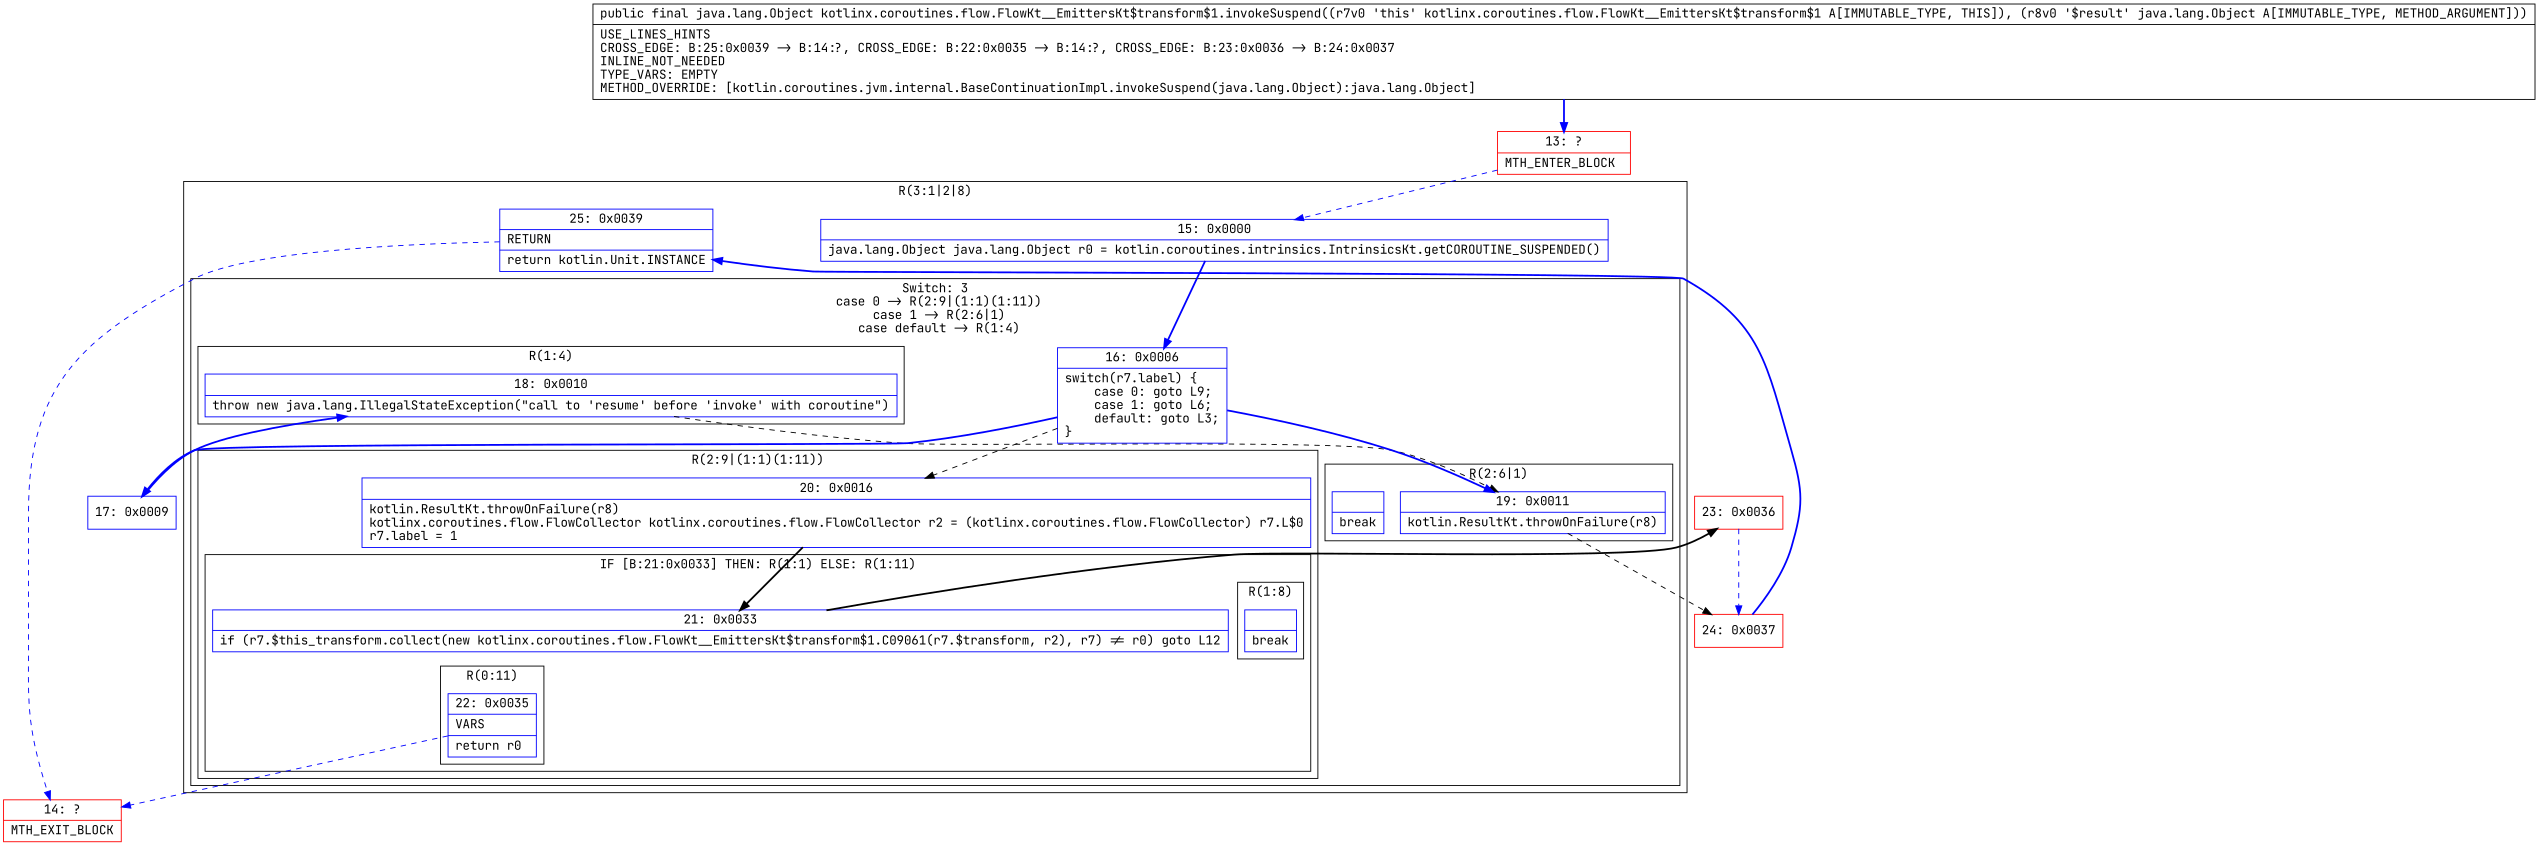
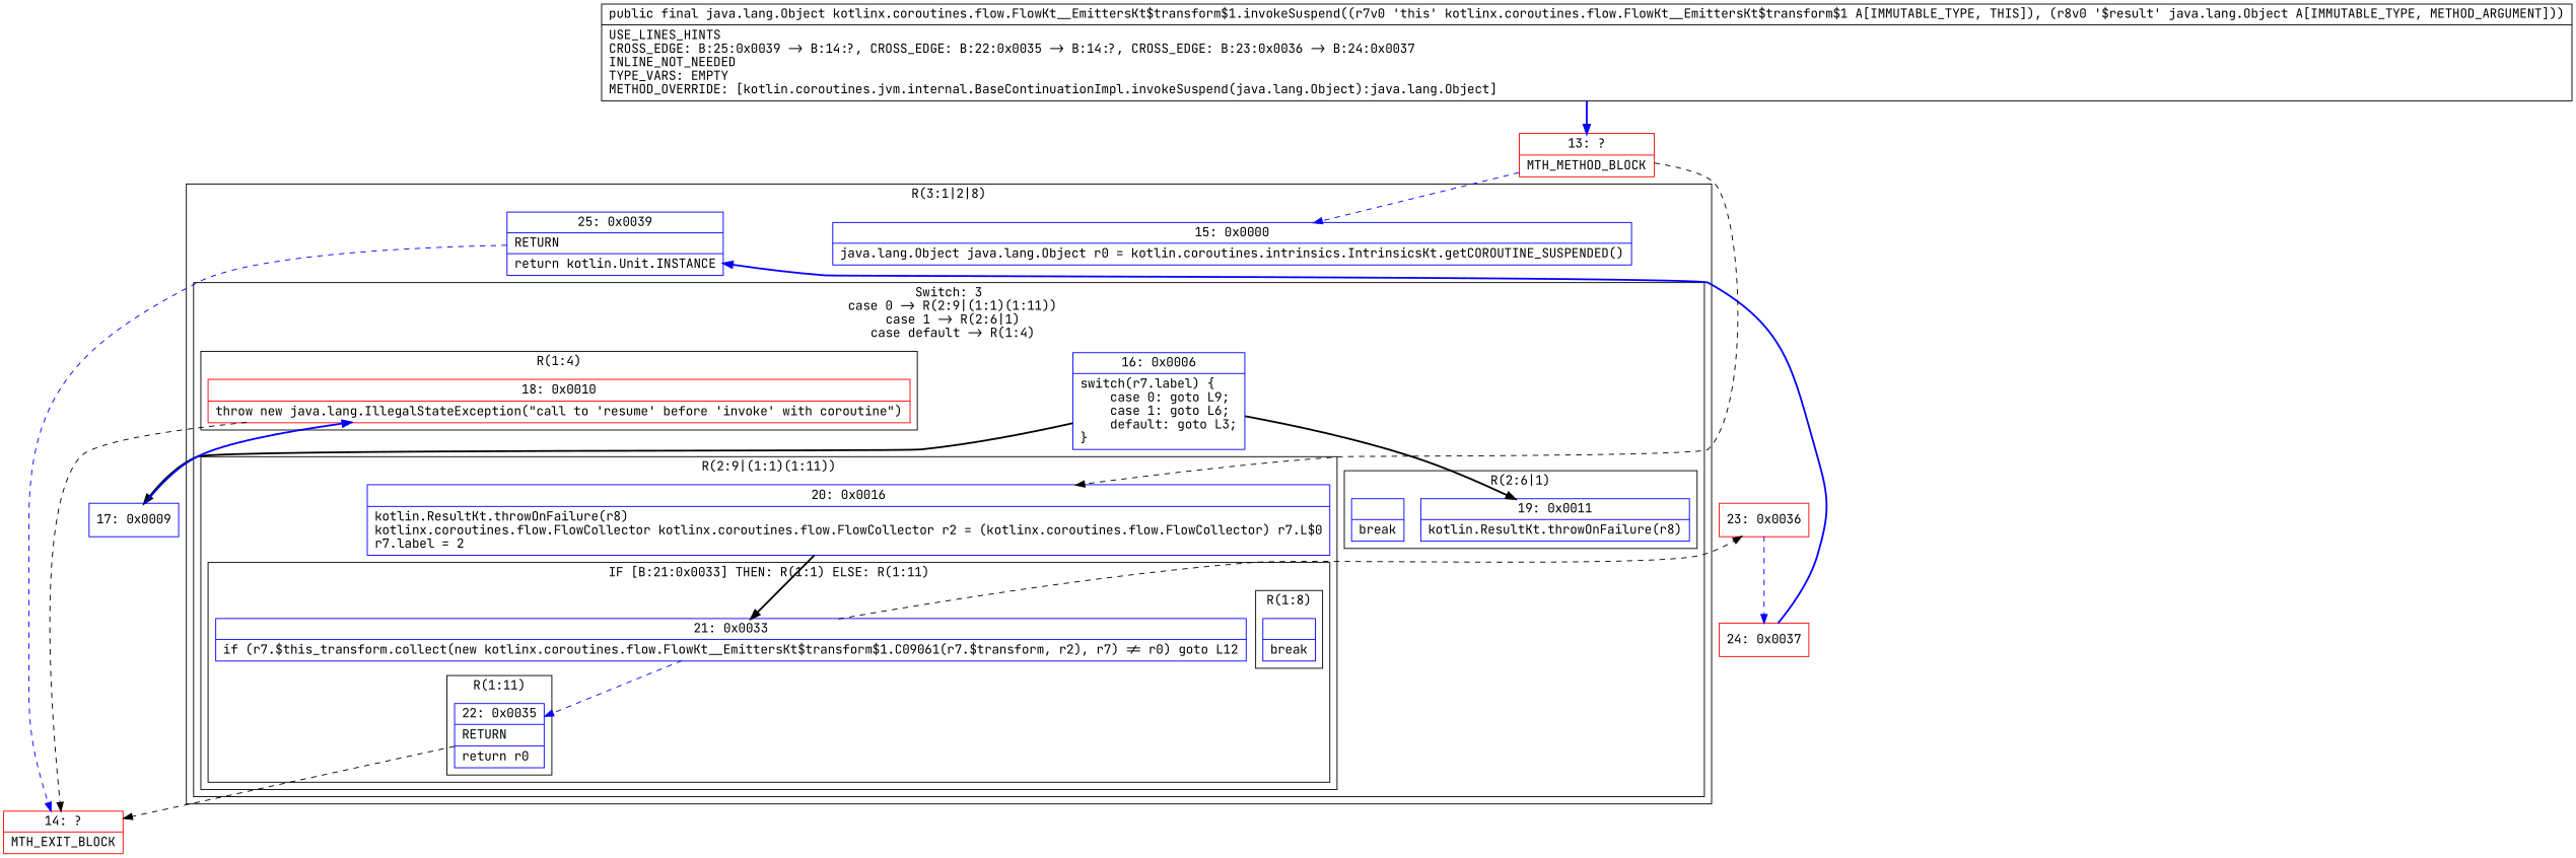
  digraph {
    fontname="JetBrains Mono"
    node [color=blue fontname="JetBrains Mono" shape=record]
    edge [color=blue fontname="JetBrains Mono" style=dashed]
    n1 [label="{|break\l}"]
-   n2 [label="{22\:\ 0x0035|VARS\l|return r0\l}"]
+   n2 [label="{22\:\ 0x0035|RETURN\l|return r0\l}"]
    n3 [label="{21\:\ 0x0033|if (r7.$this_transform.collect(new kotlinx.coroutines.flow.FlowKt__EmittersKt$transform$1.C09061(r7.$transform, r2), r7) != r0) goto L12\l}"]
-   n4 [label="{20\:\ 0x0016|kotlin.ResultKt.throwOnFailure(r8)\lkotlinx.coroutines.flow.FlowCollector kotlinx.coroutines.flow.FlowCollector r2 = (kotlinx.coroutines.flow.FlowCollector) r7.L$0\lr7.label = 1\l}"]
+   n4 [label="{20\:\ 0x0016|kotlin.ResultKt.throwOnFailure(r8)\lkotlinx.coroutines.flow.FlowCollector kotlinx.coroutines.flow.FlowCollector r2 = (kotlinx.coroutines.flow.FlowCollector) r7.L$0\lr7.label = 2\l}"]
    n5 [label="{19\:\ 0x0011|kotlin.ResultKt.throwOnFailure(r8)\l}"]
    n6 [label="{|break\l}"]
-   n7 [label="{18\:\ 0x0010|throw new java.lang.IllegalStateException(\"call to 'resume' before 'invoke' with coroutine\")\l}"]
+   n7 [color=red label="{18\:\ 0x0010|throw new java.lang.IllegalStateException(\"call to 'resume' before 'invoke' with coroutine\")\l}"]
    n8 [label="{16\:\ 0x0006|switch(r7.label) \{\l    case 0: goto L9;\l    case 1: goto L6;\l    default: goto L3;\l\}\l}"]
    n9 [label="{15\:\ 0x0000|java.lang.Object java.lang.Object r0 = kotlin.coroutines.intrinsics.IntrinsicsKt.getCOROUTINE_SUSPENDED()\l}"]
    n10 [label="{25\:\ 0x0039|RETURN\l|return kotlin.Unit.INSTANCE\l}"]
    n11 [color=red label="{14\:\ ?|MTH_EXIT_BLOCK\l}"]
    n12 [color=red label="{23\:\ 0x0036}"]
    n13 [color=red label="{24\:\ 0x0037}"]
    n14 [label="{17\:\ 0x0009}"]
-   n15 [color=red label="{13\:\ ?|MTH_ENTER_BLOCK\l}"]
+   n15 [color=red label="{13\:\ ?|MTH_METHOD_BLOCK\l}"]
    n16 [label="{public final java.lang.Object kotlinx.coroutines.flow.FlowKt__EmittersKt$transform$1.invokeSuspend((r7v0 'this' kotlinx.coroutines.flow.FlowKt__EmittersKt$transform$1 A[IMMUTABLE_TYPE, THIS]), (r8v0 '$result' java.lang.Object A[IMMUTABLE_TYPE, METHOD_ARGUMENT]))  | USE_LINES_HINTS\lCROSS_EDGE: B:25:0x0039 \-\> B:14:?, CROSS_EDGE: B:22:0x0035 \-\> B:14:?, CROSS_EDGE: B:23:0x0036 \-\> B:24:0x0037\lINLINE_NOT_NEEDED\lTYPE_VARS: EMPTY\lMETHOD_OVERRIDE: [kotlin.coroutines.jvm.internal.BaseContinuationImpl.invokeSuspend(java.lang.Object):java.lang.Object]\l}" color=""]
    subgraph cluster_1 {
      label="R(3:1|2|8)"
      n9
      n10
      subgraph cluster_2 {
        label="Switch: 3\n case 0 -> R(2:9|(1:1)(1:11))\n case 1 -> R(2:6|1)\n case default -> R(1:4)"
        n8
        subgraph cluster_3 {
          label="R(2:9|(1:1)(1:11))"
          n4
          subgraph cluster_4 {
            label="IF [B:21:0x0033] THEN: R(1:1) ELSE: R(1:11)"
            n3
            subgraph cluster_5 {
              label="R(1:8)"
              n1
            }
            subgraph cluster_6 {
-             label="R(0:11)"
+             label="R(1:11)"
              n2
            }
          }
        }
        subgraph cluster_7 {
          label="R(2:6|1)"
          n5
          n6
        }
        subgraph cluster_8 {
          label="R(1:4)"
          n7
        }
      }
    }
-   n2 -> n11
-   n3 -> n12 [color=black style=bold]
+   n2 -> n11 [color=black]
+   n3 -> n2
+   n3 -> n12 [color=black]
    n4 -> n3 [color=black style=bold]
-   n5 -> n13 [color=black]
-   n7 -> n5 [color=black]
-   n8 -> n4 [color=black]
-   n8 -> n5 [style=bold]
-   n8 -> n14 [style=bold]
-   n9 -> n8 [style=bold]
+   n7 -> n11 [color=black]
+   n15 -> n4 [color=black]
+   n8 -> n5 [color=black style=bold]
+   n8 -> n14 [color=black style=bold]
    n10 -> n11
    n12 -> n13
    n13 -> n10 [style=bold]
    n14 -> n7 [style=bold]
    n15 -> n9
    n16 -> n15 [style=bold]
  }
